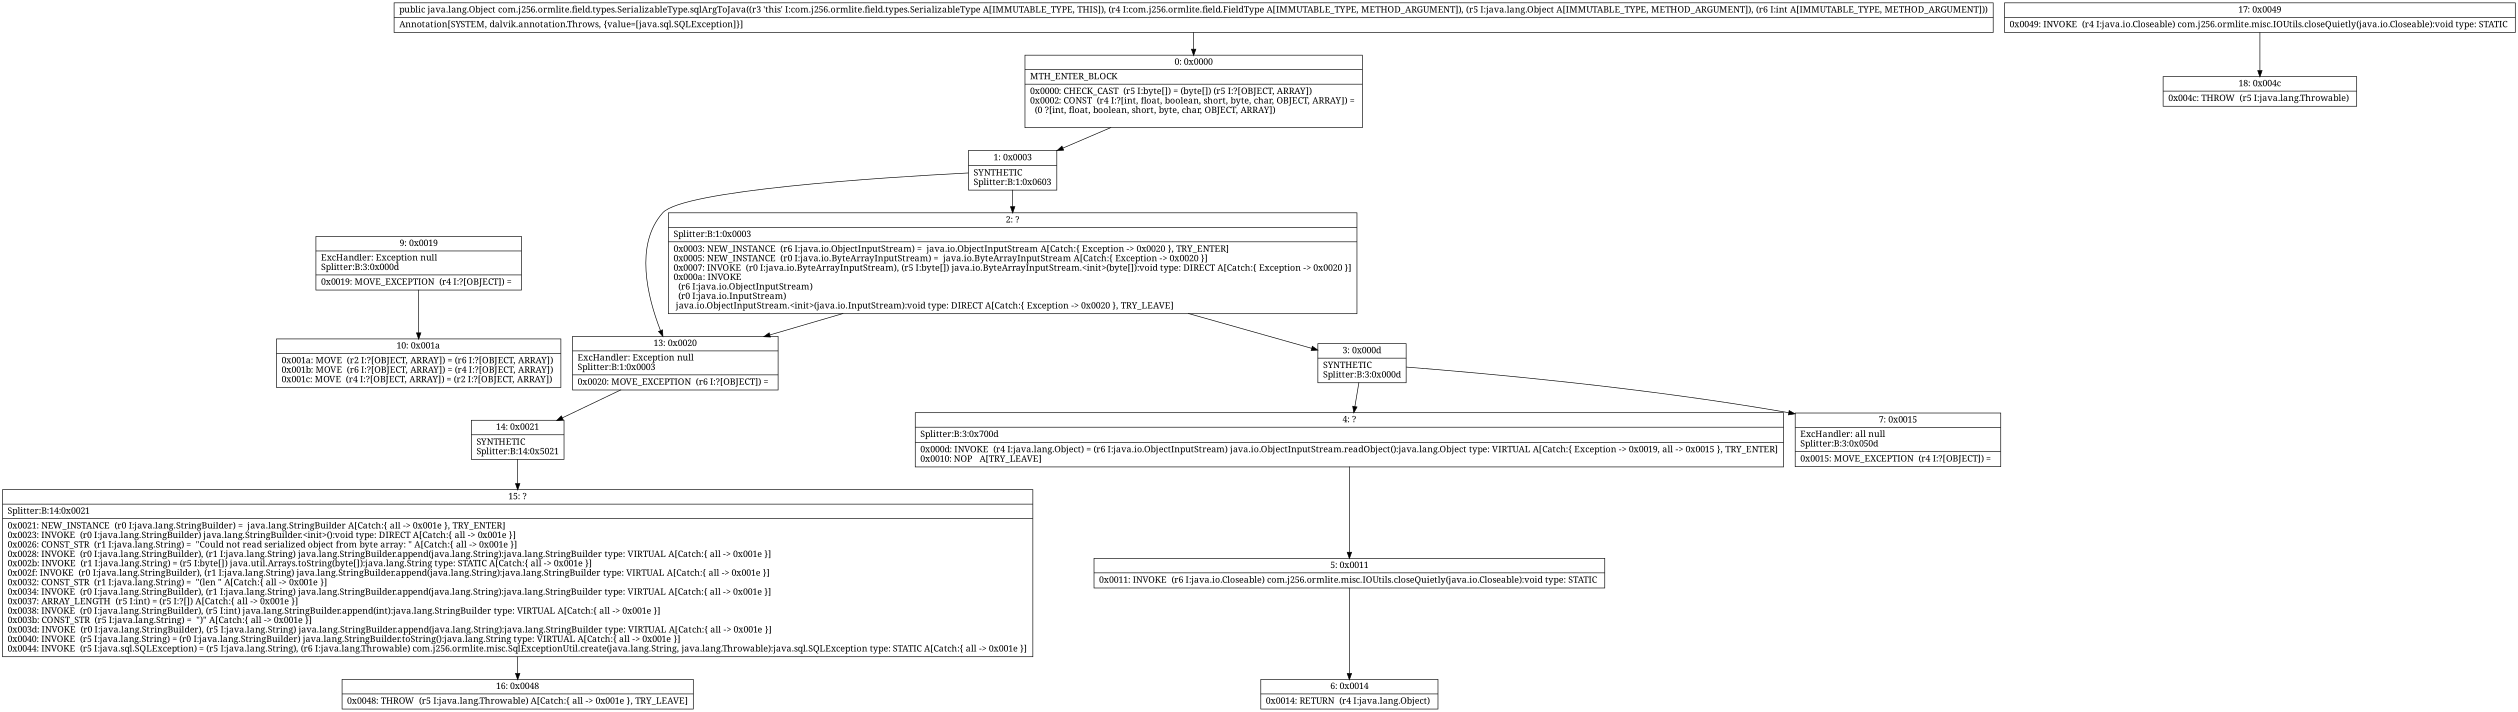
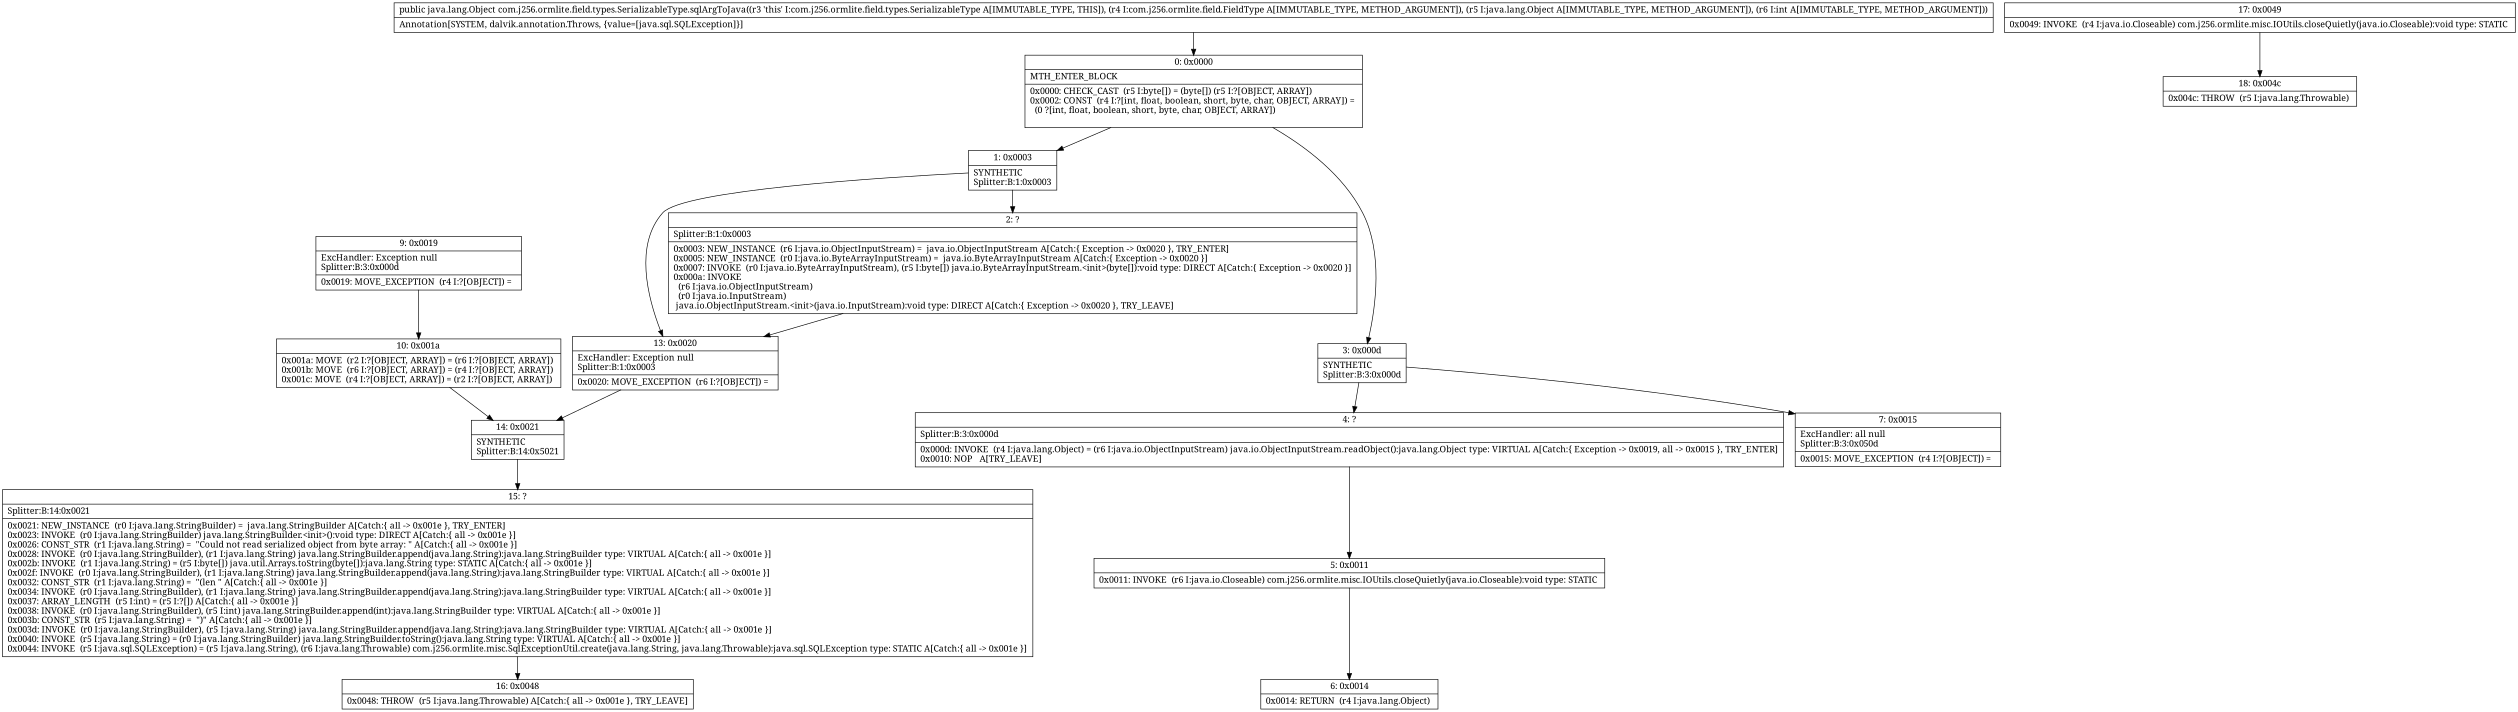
  digraph {
    fontname="Noto Serif"
    node [fontname="Noto Serif" shape=record]
    edge [fontname="Noto Serif"]
    n1 [label="{0\:\ 0x0000|MTH_ENTER_BLOCK\l|0x0000: CHECK_CAST  (r5 I:byte[]) = (byte[]) (r5 I:?[OBJECT, ARRAY]) \l0x0002: CONST  (r4 I:?[int, float, boolean, short, byte, char, OBJECT, ARRAY]) = \l  (0 ?[int, float, boolean, short, byte, char, OBJECT, ARRAY])\l \l}"]
-   n2 [label="{1\:\ 0x0003|SYNTHETIC\lSplitter:B:1:0x0603\l}"]
+   n2 [label="{1\:\ 0x0003|SYNTHETIC\lSplitter:B:1:0x0003\l}"]
    n3 [label="{2\:\ ?|Splitter:B:1:0x0003\l|0x0003: NEW_INSTANCE  (r6 I:java.io.ObjectInputStream) =  java.io.ObjectInputStream A[Catch:\{ Exception \-\> 0x0020 \}, TRY_ENTER]\l0x0005: NEW_INSTANCE  (r0 I:java.io.ByteArrayInputStream) =  java.io.ByteArrayInputStream A[Catch:\{ Exception \-\> 0x0020 \}]\l0x0007: INVOKE  (r0 I:java.io.ByteArrayInputStream), (r5 I:byte[]) java.io.ByteArrayInputStream.\<init\>(byte[]):void type: DIRECT A[Catch:\{ Exception \-\> 0x0020 \}]\l0x000a: INVOKE  \l  (r6 I:java.io.ObjectInputStream)\l  (r0 I:java.io.InputStream)\l java.io.ObjectInputStream.\<init\>(java.io.InputStream):void type: DIRECT A[Catch:\{ Exception \-\> 0x0020 \}, TRY_LEAVE]\l}"]
    n4 [label="{13\:\ 0x0020|ExcHandler: Exception null\lSplitter:B:1:0x0003\l|0x0020: MOVE_EXCEPTION  (r6 I:?[OBJECT]) =  \l}"]
    n5 [label="{3\:\ 0x000d|SYNTHETIC\lSplitter:B:3:0x000d\l}"]
    n6 [label="{14\:\ 0x0021|SYNTHETIC\lSplitter:B:14:0x5021\l}"]
-   n7 [label="{4\:\ ?|Splitter:B:3:0x700d\l|0x000d: INVOKE  (r4 I:java.lang.Object) = (r6 I:java.io.ObjectInputStream) java.io.ObjectInputStream.readObject():java.lang.Object type: VIRTUAL A[Catch:\{ Exception \-\> 0x0019, all \-\> 0x0015 \}, TRY_ENTER]\l0x0010: NOP   A[TRY_LEAVE]\l}"]
+   n7 [label="{4\:\ ?|Splitter:B:3:0x000d\l|0x000d: INVOKE  (r4 I:java.lang.Object) = (r6 I:java.io.ObjectInputStream) java.io.ObjectInputStream.readObject():java.lang.Object type: VIRTUAL A[Catch:\{ Exception \-\> 0x0019, all \-\> 0x0015 \}, TRY_ENTER]\l0x0010: NOP   A[TRY_LEAVE]\l}"]
    n8 [label="{7\:\ 0x0015|ExcHandler: all null\lSplitter:B:3:0x050d\l|0x0015: MOVE_EXCEPTION  (r4 I:?[OBJECT]) =  \l}"]
    n9 [label="{5\:\ 0x0011|0x0011: INVOKE  (r6 I:java.io.Closeable) com.j256.ormlite.misc.IOUtils.closeQuietly(java.io.Closeable):void type: STATIC \l}"]
    n10 [label="{9\:\ 0x0019|ExcHandler: Exception null\lSplitter:B:3:0x000d\l|0x0019: MOVE_EXCEPTION  (r4 I:?[OBJECT]) =  \l}"]
    n11 [label="{10\:\ 0x001a|0x001a: MOVE  (r2 I:?[OBJECT, ARRAY]) = (r6 I:?[OBJECT, ARRAY]) \l0x001b: MOVE  (r6 I:?[OBJECT, ARRAY]) = (r4 I:?[OBJECT, ARRAY]) \l0x001c: MOVE  (r4 I:?[OBJECT, ARRAY]) = (r2 I:?[OBJECT, ARRAY]) \l}"]
    n12 [label="{6\:\ 0x0014|0x0014: RETURN  (r4 I:java.lang.Object) \l}"]
    n13 [label="{17\:\ 0x0049|0x0049: INVOKE  (r4 I:java.io.Closeable) com.j256.ormlite.misc.IOUtils.closeQuietly(java.io.Closeable):void type: STATIC \l}"]
    n14 [label="{18\:\ 0x004c|0x004c: THROW  (r5 I:java.lang.Throwable) \l}"]
    n15 [label="{15\:\ ?|Splitter:B:14:0x0021\l|0x0021: NEW_INSTANCE  (r0 I:java.lang.StringBuilder) =  java.lang.StringBuilder A[Catch:\{ all \-\> 0x001e \}, TRY_ENTER]\l0x0023: INVOKE  (r0 I:java.lang.StringBuilder) java.lang.StringBuilder.\<init\>():void type: DIRECT A[Catch:\{ all \-\> 0x001e \}]\l0x0026: CONST_STR  (r1 I:java.lang.String) =  \"Could not read serialized object from byte array: \" A[Catch:\{ all \-\> 0x001e \}]\l0x0028: INVOKE  (r0 I:java.lang.StringBuilder), (r1 I:java.lang.String) java.lang.StringBuilder.append(java.lang.String):java.lang.StringBuilder type: VIRTUAL A[Catch:\{ all \-\> 0x001e \}]\l0x002b: INVOKE  (r1 I:java.lang.String) = (r5 I:byte[]) java.util.Arrays.toString(byte[]):java.lang.String type: STATIC A[Catch:\{ all \-\> 0x001e \}]\l0x002f: INVOKE  (r0 I:java.lang.StringBuilder), (r1 I:java.lang.String) java.lang.StringBuilder.append(java.lang.String):java.lang.StringBuilder type: VIRTUAL A[Catch:\{ all \-\> 0x001e \}]\l0x0032: CONST_STR  (r1 I:java.lang.String) =  \"(len \" A[Catch:\{ all \-\> 0x001e \}]\l0x0034: INVOKE  (r0 I:java.lang.StringBuilder), (r1 I:java.lang.String) java.lang.StringBuilder.append(java.lang.String):java.lang.StringBuilder type: VIRTUAL A[Catch:\{ all \-\> 0x001e \}]\l0x0037: ARRAY_LENGTH  (r5 I:int) = (r5 I:?[]) A[Catch:\{ all \-\> 0x001e \}]\l0x0038: INVOKE  (r0 I:java.lang.StringBuilder), (r5 I:int) java.lang.StringBuilder.append(int):java.lang.StringBuilder type: VIRTUAL A[Catch:\{ all \-\> 0x001e \}]\l0x003b: CONST_STR  (r5 I:java.lang.String) =  \")\" A[Catch:\{ all \-\> 0x001e \}]\l0x003d: INVOKE  (r0 I:java.lang.StringBuilder), (r5 I:java.lang.String) java.lang.StringBuilder.append(java.lang.String):java.lang.StringBuilder type: VIRTUAL A[Catch:\{ all \-\> 0x001e \}]\l0x0040: INVOKE  (r5 I:java.lang.String) = (r0 I:java.lang.StringBuilder) java.lang.StringBuilder.toString():java.lang.String type: VIRTUAL A[Catch:\{ all \-\> 0x001e \}]\l0x0044: INVOKE  (r5 I:java.sql.SQLException) = (r5 I:java.lang.String), (r6 I:java.lang.Throwable) com.j256.ormlite.misc.SqlExceptionUtil.create(java.lang.String, java.lang.Throwable):java.sql.SQLException type: STATIC A[Catch:\{ all \-\> 0x001e \}]\l}"]
    n16 [label="{16\:\ 0x0048|0x0048: THROW  (r5 I:java.lang.Throwable) A[Catch:\{ all \-\> 0x001e \}, TRY_LEAVE]\l}"]
    n17 [label="{public java.lang.Object com.j256.ormlite.field.types.SerializableType.sqlArgToJava((r3 'this' I:com.j256.ormlite.field.types.SerializableType A[IMMUTABLE_TYPE, THIS]), (r4 I:com.j256.ormlite.field.FieldType A[IMMUTABLE_TYPE, METHOD_ARGUMENT]), (r5 I:java.lang.Object A[IMMUTABLE_TYPE, METHOD_ARGUMENT]), (r6 I:int A[IMMUTABLE_TYPE, METHOD_ARGUMENT]))  | Annotation[SYSTEM, dalvik.annotation.Throws, \{value=[java.sql.SQLException]\}]\l}"]
    n1 -> n2
    n2 -> n3
    n2 -> n4
    n3 -> n4
-   n3 -> n5
+   n1 -> n5
    n4 -> n6
    n5 -> n7
    n5 -> n8
    n6 -> n15
    n7 -> n9
    n9 -> n12
    n10 -> n11
+   n11 -> n6
    n13 -> n14
    n15 -> n16
    n17 -> n1
  }
